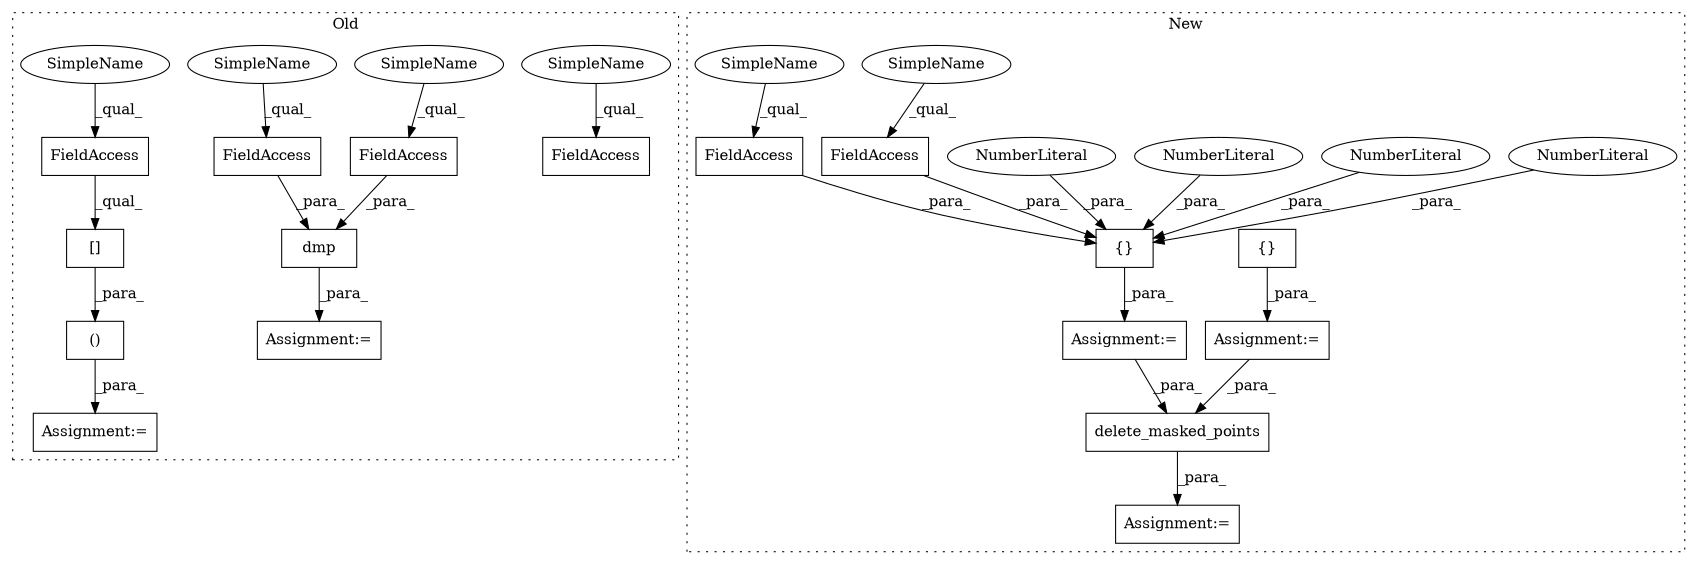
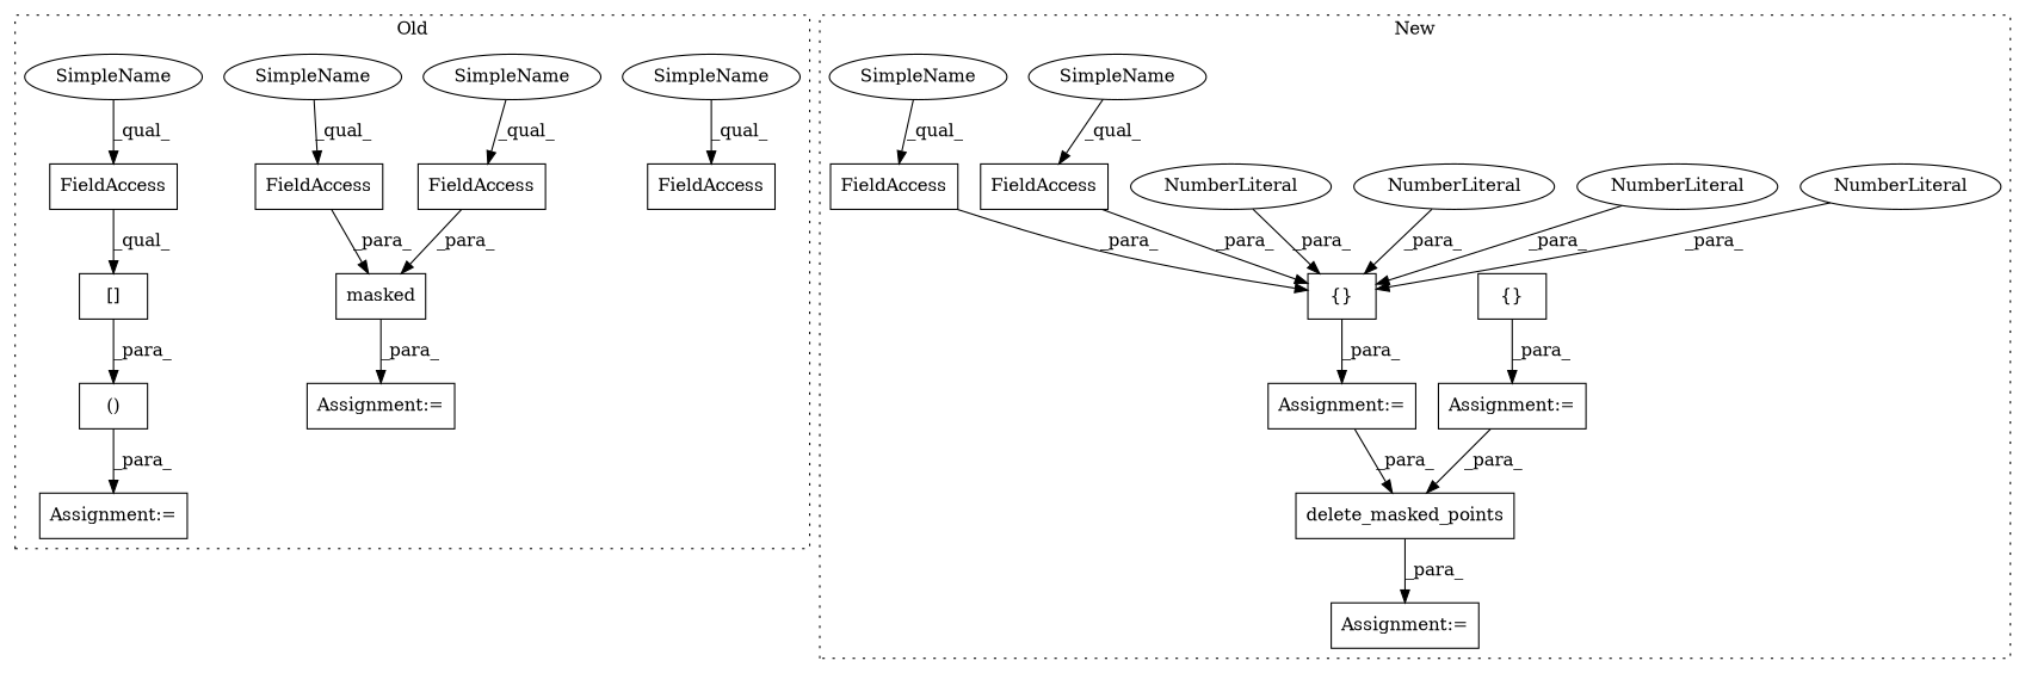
  digraph {
    node [a=22 l=1 s=2625 shape=box]
-   n1 [a=32 l="4,1" label=dmp s="2551,2578"]
+   n1 [a=32 l="4,1" label=masked s="2551,2578"]
    n2 [l=9 label=FieldAccess s=2555]
    n3 [l=13 label=FieldAccess s=2665]
    n4 [a=2 l="14,1" label="[]" s="2665,2682"]
    n5 [a=106 l=58 label="()"]
    n6 [l=9 label=FieldAccess]
    n7 [l=13 label=FieldAccess s=2565]
    n8 [a=7 label="Assignment:=" s=2550]
    n9 [a=7 l=6 label="Assignment:=" s=2619]
    n10 [a=42 l=4 label=SimpleName shape=ellipse]
    n11 [a=42 l=4 label=SimpleName s=2565 shape=ellipse]
    n12 [a=42 l=4 label=SimpleName s=2555 shape=ellipse]
    n13 [a=42 l=4 label=SimpleName s=2665 shape=ellipse]
    n14 [a=32 l="21,1" label=delete_masked_points s="2393,2429"]
    n15 [a=4 l="1,1" label="{}" s="2222,2250"]
    n16 [a=34 label=NumberLiteral s=2227 shape=ellipse]
    n17 [a=4 l="1,1" label="{}" s="2354,2378"]
    n18 [a=34 label=NumberLiteral s=2249 shape=ellipse]
    n19 [a=34 label=NumberLiteral s=2225 shape=ellipse]
    n20 [a=34 label=NumberLiteral s=2223 shape=ellipse]
    n21 [l=9 label=FieldAccess s=2239]
    n22 [l=9 label=FieldAccess s=2229]
    n23 [a=7 label="Assignment:=" s=2392]
    n24 [a=7 label="Assignment:=" s=2197]
    n25 [a=7 label="Assignment:=" s=2309]
    n26 [a=42 l=5 label=SimpleName s=2229 shape=ellipse]
    n27 [a=42 l=5 label=SimpleName s=2239 shape=ellipse]
    subgraph cluster_1 {
      label=Old
      style=dotted
      n1
      n2
      n3
      n4
      n5
      n6
      n7
      n8
      n9
      n10
      n11
      n12
      n13
    }
    subgraph cluster_2 {
      label=New
      style=dotted
      n14
      n15
      n16
      n17
      n18
      n19
      n20
      n21
      n22
      n23
      n24
      n25
      n26
      n27
    }
    n1 -> n8 [label=_para_]
    n2 -> n1 [label=_para_]
    n3 -> n4 [label=_qual_]
    n4 -> n5 [label=_para_]
    n5 -> n9 [label=_para_]
    n7 -> n1 [label=_para_]
    n10 -> n6 [label=_qual_]
    n11 -> n7 [label=_qual_]
    n12 -> n2 [label=_qual_]
    n13 -> n3 [label=_qual_]
    n14 -> n23 [label=_para_]
    n15 -> n24 [label=_para_]
    n16 -> n15 [label=_para_]
    n17 -> n25 [label=_para_]
    n18 -> n15 [label=_para_]
    n19 -> n15 [label=_para_]
    n20 -> n15 [label=_para_]
    n21 -> n15 [label=_para_]
    n22 -> n15 [label=_para_]
    n24 -> n14 [label=_para_]
    n25 -> n14 [label=_para_]
    n26 -> n22 [label=_qual_]
    n27 -> n21 [label=_qual_]
  }
